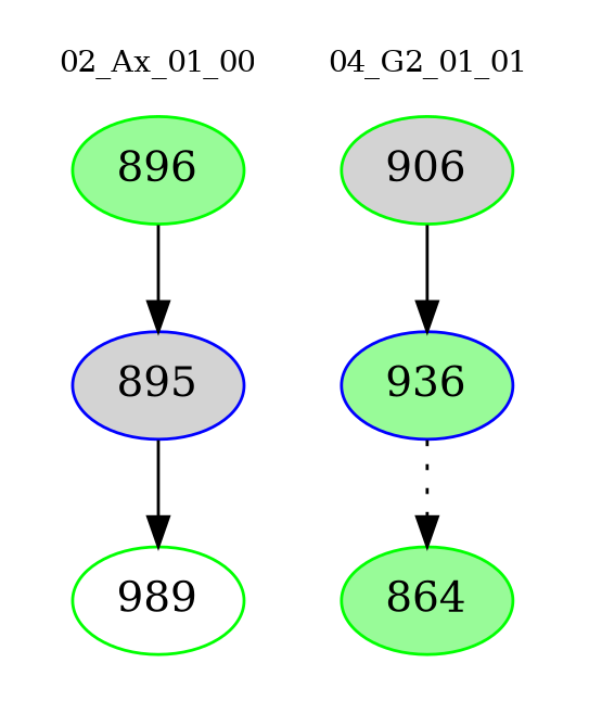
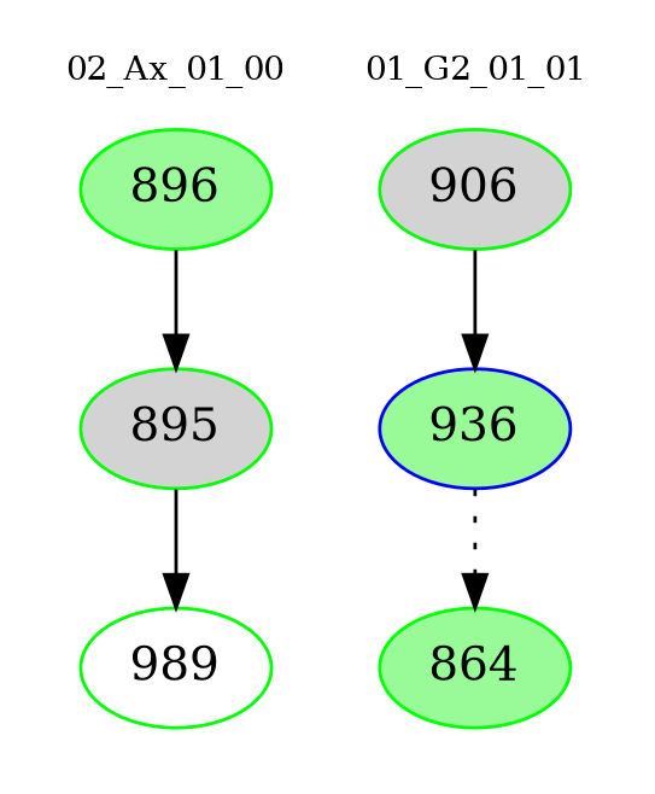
  digraph {
    node [color=green fillcolor=palegreen style=filled]
    edge [color=black style=solid]
    n1 [label=896]
-   n2 [color=blue fillcolor=lightgrey label=895]
+   n2 [fillcolor=lightgrey label=895]
    n3 [fillcolor=white label=989]
    n4 [fillcolor=lightgrey label=906]
    n5 [color=blue label=936]
    n6 [label=864]
    subgraph cluster_1 {
      color=white
      fontsize=10
      label="02_Ax_01_00"
      n1
      n2
      n3
    }
    subgraph cluster_2 {
      color=white
      fontsize=10
-     label="04_G2_01_01"
+     label="01_G2_01_01"
      n4
      n5
      n6
    }
    n1 -> n2
    n2 -> n3
    n4 -> n5
    n5 -> n6 [style=dotted]
  }
